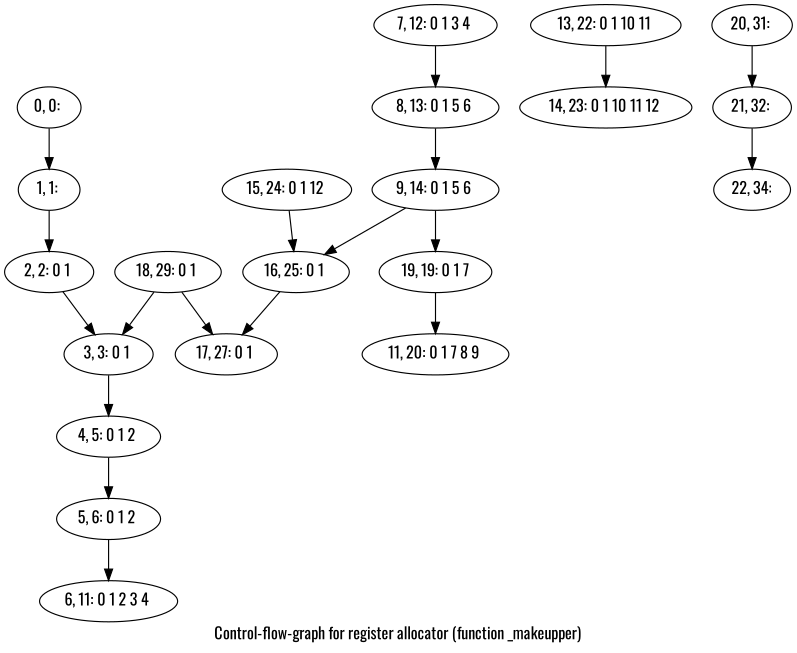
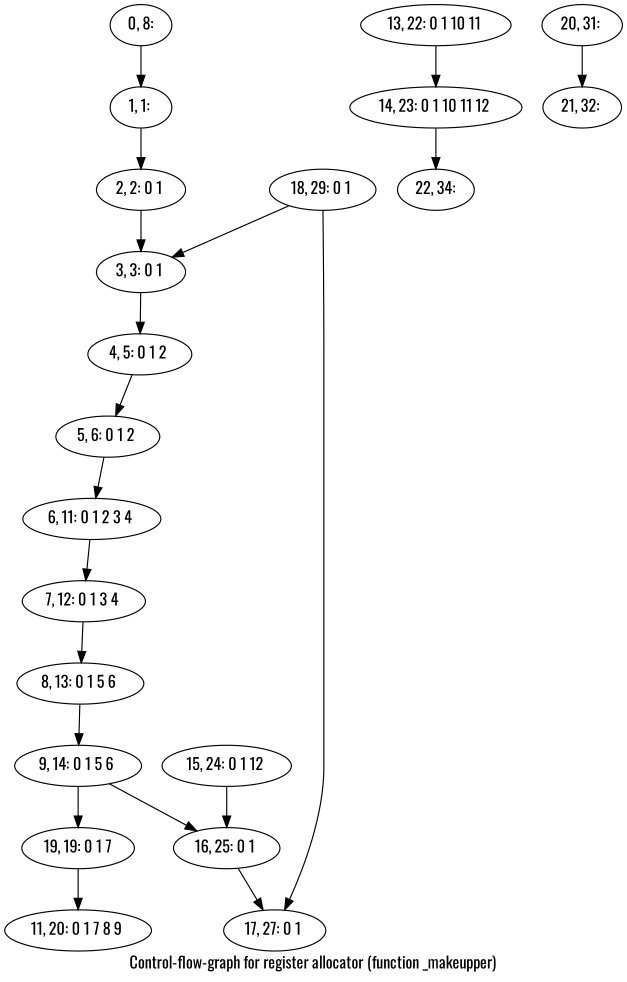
  digraph {
    fontname=Oswald
    label="Control-flow-graph for register allocator (function _makeupper)"
    node [fontname=Oswald]
    edge [fontname=Oswald]
-   n1 [label="0, 0: "]
+   n1 [label="0, 8:"]
    n2 [label="1, 1: "]
    n3 [label="2, 2: 0 1 "]
    n4 [label="3, 3: 0 1 "]
    n5 [label="4, 5: 0 1 2 "]
    n6 [label="5, 6: 0 1 2 "]
    n7 [label="6, 11: 0 1 2 3 4 "]
    n8 [label="7, 12: 0 1 3 4 "]
    n9 [label="8, 13: 0 1 5 6 "]
    n10 [label="9, 14: 0 1 5 6 "]
    n11 [label="19, 19: 0 1 7"]
    n12 [label="16, 25: 0 1 "]
    n13 [label="11, 20: 0 1 7 8 9 "]
    n14 [label="17, 27: 0 1 "]
    n15 [label="13, 22: 0 1 10 11 "]
    n16 [label="14, 23: 0 1 10 11 12 "]
    n17 [label="15, 24: 0 1 12 "]
    n18 [label="18, 29: 0 1 "]
    n19 [label="20, 31: "]
    n20 [label="21, 32: "]
    n21 [label="22, 34:"]
    n1 -> n2
    n2 -> n3
    n3 -> n4
    n4 -> n5
    n5 -> n6
    n6 -> n7
+   n7 -> n8
    n8 -> n9
    n9 -> n10
    n10 -> n11
    n10 -> n12
    n11 -> n13
    n12 -> n14
    n15 -> n16
    n17 -> n12
    n18 -> n4
    n18 -> n14
    n19 -> n20
-   n20 -> n21
+   n16 -> n21
  }
